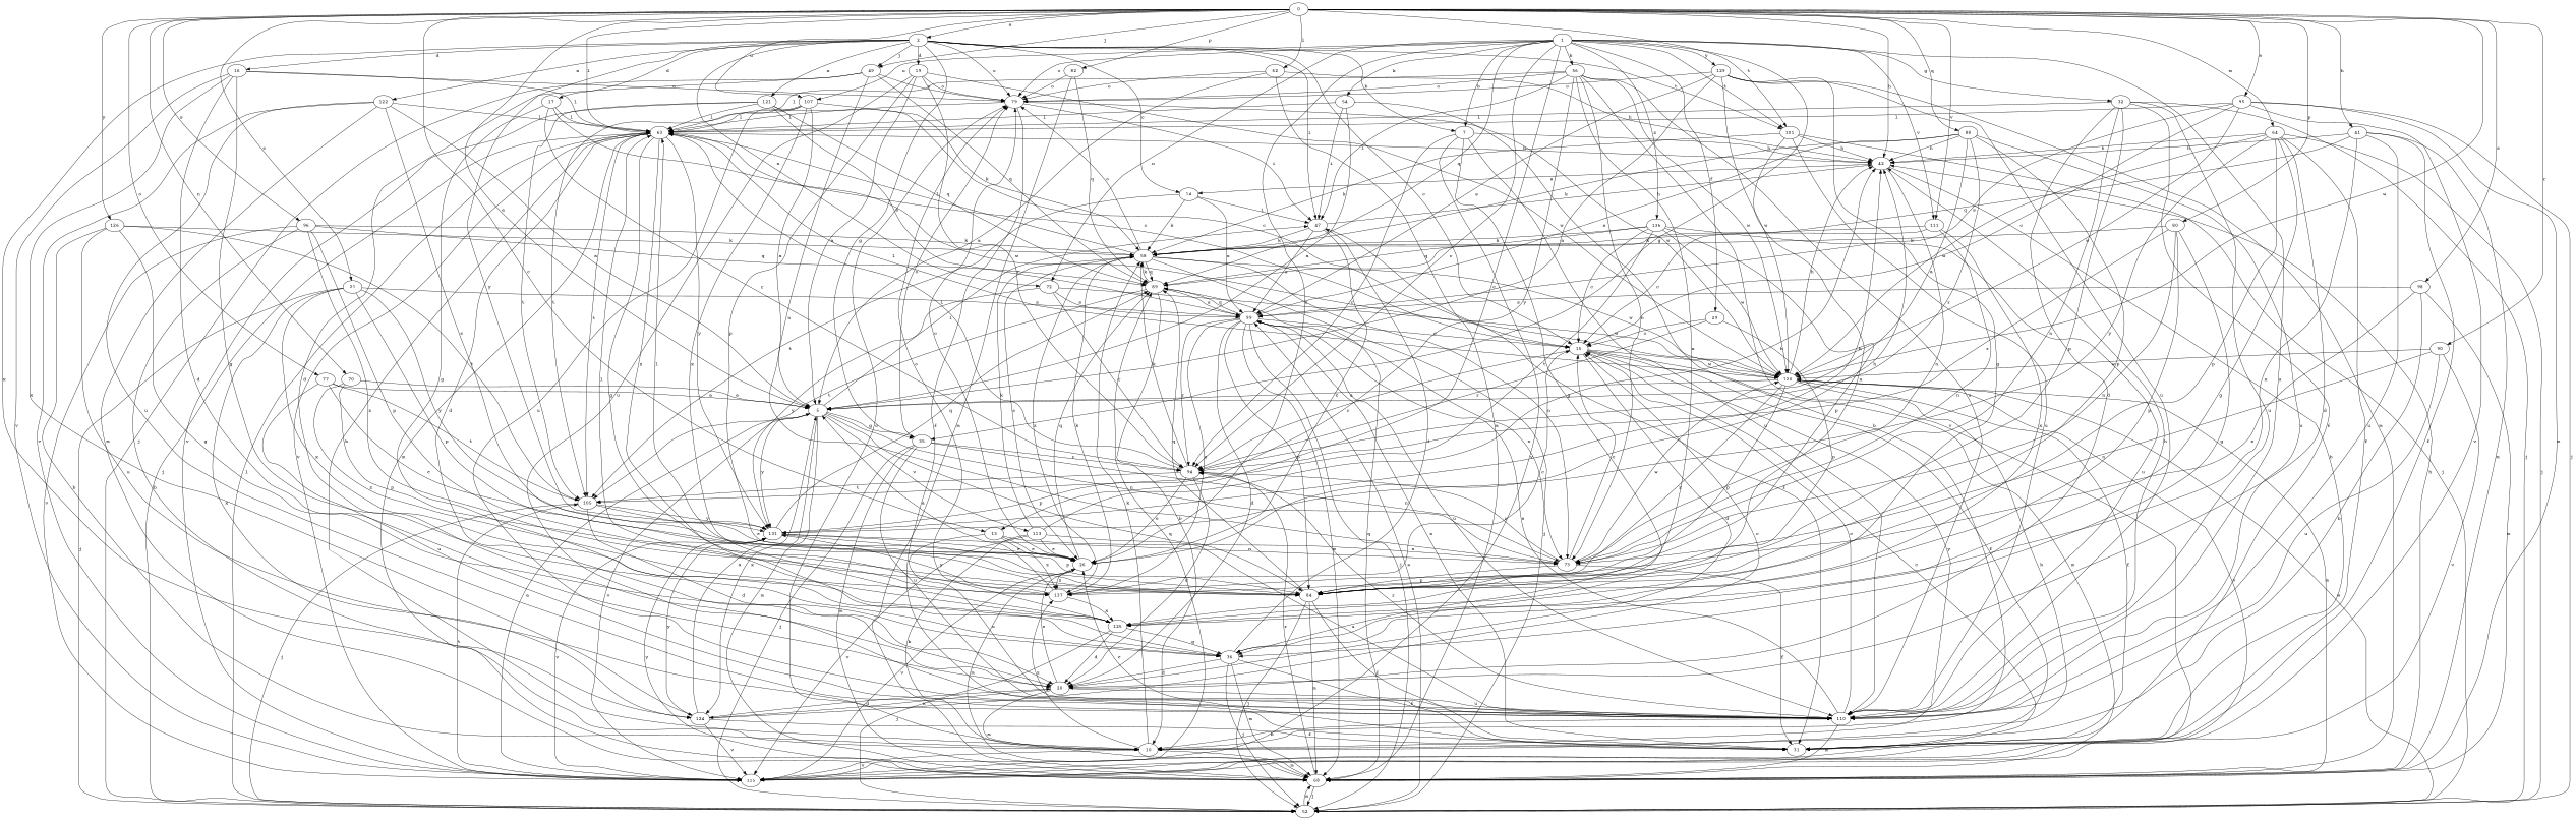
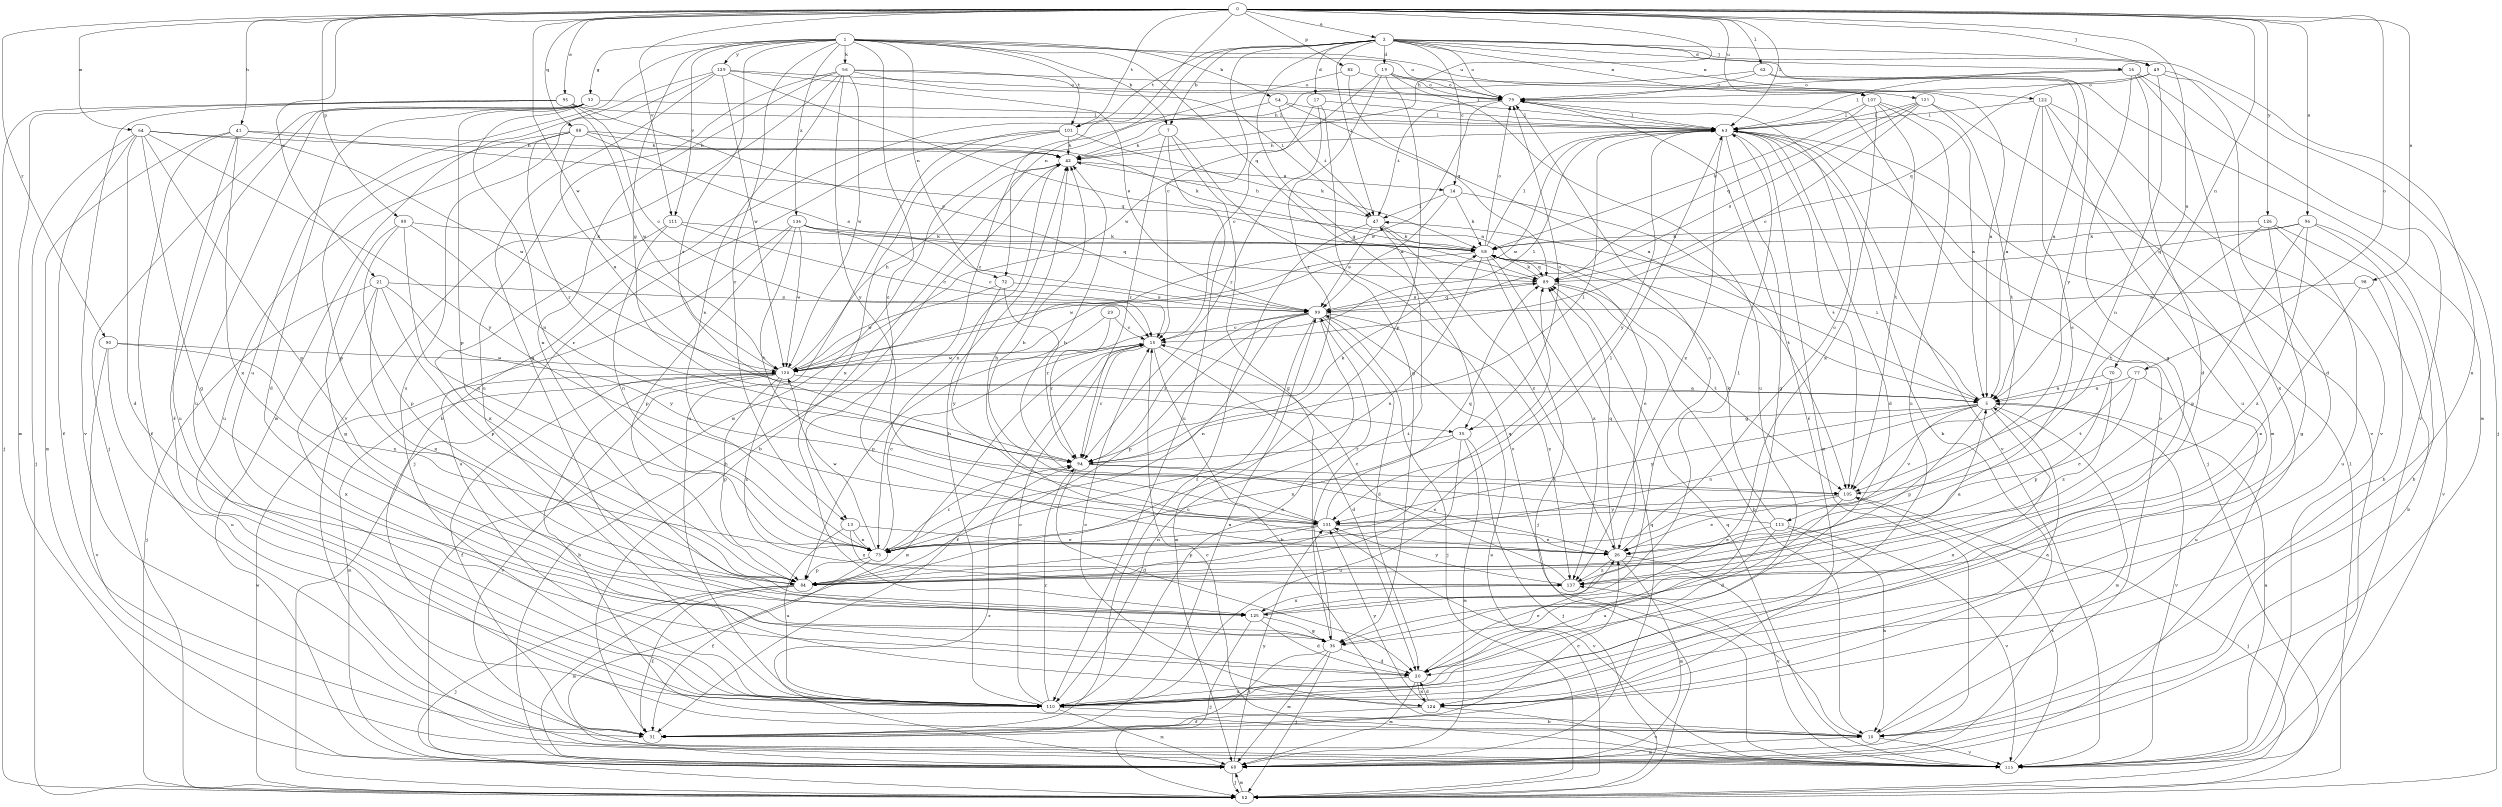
  strict digraph {
    fontname="Courier Prime"
    node [fontname="Courier Prime"]
    edge [fontname="Courier Prime"]
    0
    2
    5
    13
    21
    41
    42
    49
    62
    63
    64
    70
    77
    80
    82
    88
    90
    95
    96
    98
    101
    107
    111
    120
    126
    7
    35
    72
    79
    14
    15
    16
    17
    19
    47
    121
    122
    124
    131
    68
    73
    84
    113
    115
    26
    110
    137
    99
    52
    125
    89
    31
    20
    36
    10
    105
    94
    58
    1
    29
    32
    54
    56
    129
    136
    0 -> 2 [label=a]
    0 -> 5 [label=a]
    0 -> 13 [label=c]
    0 -> 21 [label=e]
    0 -> 41 [label=h]
    0 -> 42 [label=h]
    0 -> 49 [label=j]
    0 -> 62 [label=l]
    0 -> 63 [label=l]
    0 -> 64 [label=m]
    0 -> 70 [label=n]
    0 -> 77 [label=o]
    0 -> 80 [label=p]
    0 -> 82 [label=p]
    0 -> 88 [label=q]
    0 -> 90 [label=r]
    0 -> 95 [label=s]
    0 -> 96 [label=s]
    0 -> 98 [label=s]
    0 -> 101 [label=t]
    0 -> 107 [label=u]
    0 -> 111 [label=v]
    0 -> 120 [label=w]
    0 -> 126 [label=y]
    2 -> 49 [label=j]
    2 -> 101 [label=t]
    2 -> 7 [label=b]
    2 -> 35 [label=g]
    2 -> 72 [label=n]
    2 -> 79 [label=o]
    2 -> 14 [label=c]
    2 -> 15 [label=c]
    2 -> 16 [label=d]
    2 -> 17 [label=d]
    2 -> 19 [label=d]
    2 -> 47 [label=i]
    2 -> 121 [label=x]
    2 -> 122 [label=x]
    2 -> 124 [label=x]
    2 -> 131 [label=y]
    5 -> 35 [label=g]
    5 -> 47 [label=i]
    5 -> 124 [label=x]
    5 -> 131 [label=y]
    5 -> 68 [label=m]
    5 -> 73 [label=n]
    5 -> 84 [label=p]
    5 -> 113 [label=v]
    5 -> 115 [label=v]
    13 -> 73 [label=n]
    13 -> 26 [label=e]
    13 -> 110 [label=u]
    13 -> 137 [label=z]
    21 -> 124 [label=x]
    21 -> 131 [label=y]
    21 -> 84 [label=p]
    21 -> 99 [label=s]
    21 -> 52 [label=j]
    21 -> 125 [label=x]
    41 -> 42 [label=h]
    41 -> 68 [label=m]
    41 -> 110 [label=u]
    41 -> 125 [label=x]
    41 -> 89 [label=q]
    41 -> 31 [label=f]
    42 -> 14 [label=s]
    42 -> 73 [label=n]
    42 -> 31 [label=b]
    49 -> 79 [label=o]
    49 -> 73 [label=n]
    49 -> 52 [label=j]
    49 -> 89 [label=q]
    49 -> 20 [label=d]
    62 -> 5 [label=a]
    62 -> 42 [label=h]
    62 -> 79 [label=o]
    62 -> 68 [label=m]
    63 -> 42 [label=h]
    63 -> 120 [label=w]
    63 -> 131 [label=y]
    63 -> 68 [label=m]
    63 -> 115 [label=v]
    63 -> 137 [label=z]
    63 -> 52 [label=j]
    63 -> 20 [label=d]
    63 -> 36 [label=g]
    63 -> 10 [label=b]
    63 -> 105 [label=t]
    64 -> 42 [label=h]
    64 -> 120 [label=w]
    64 -> 131 [label=y]
    64 -> 84 [label=p]
    64 -> 52 [label=j]
    64 -> 31 [label=f]
    64 -> 20 [label=d]
    64 -> 36 [label=g]
    70 -> 5 [label=a]
    70 -> 84 [label=p]
    70 -> 137 [label=z]
    77 -> 5 [label=a]
    77 -> 26 [label=e]
    77 -> 110 [label=u]
    77 -> 105 [label=t]
    80 -> 73 [label=n]
    80 -> 84 [label=p]
    80 -> 36 [label=g]
    80 -> 94 [label=r]
    80 -> 58 [label=k]
    82 -> 79 [label=o]
    82 -> 68 [label=m]
    82 -> 89 [label=q]
    88 -> 5 [label=a]
    88 -> 42 [label=h]
    88 -> 84 [label=p]
    88 -> 110 [label=u]
    88 -> 99 [label=s]
    88 -> 94 [label=r]
    88 -> 58 [label=k]
    90 -> 120 [label=w]
    90 -> 73 [label=n]
    90 -> 115 [label=v]
    90 -> 110 [label=u]
    95 -> 63 [label=l]
    95 -> 120 [label=w]
    95 -> 15 [label=c]
    95 -> 68 [label=m]
    95 -> 115 [label=v]
    95 -> 99 [label=s]
    95 -> 52 [label=j]
    96 -> 84 [label=p]
    96 -> 115 [label=v]
    96 -> 137 [label=z]
    96 -> 89 [label=q]
    96 -> 10 [label=b]
    96 -> 58 [label=k]
-   98 -> 68 [label=m]
    98 -> 137 [label=z]
    98 -> 99 [label=s]
    98 -> 10 [label=b]
    101 -> 42 [label=h]
    101 -> 110 [label=u]
    101 -> 52 [label=j]
    101 -> 125 [label=x]
    101 -> 58 [label=k]
    107 -> 5 [label=a]
    107 -> 63 [label=l]
    107 -> 110 [label=u]
    107 -> 125 [label=x]
    107 -> 105 [label=t]
    107 -> 58 [label=k]
    111 -> 15 [label=c]
    111 -> 73 [label=n]
    111 -> 125 [label=x]
    111 -> 58 [label=k]
    120 -> 5 [label=a]
    120 -> 42 [label=h]
    120 -> 63 [label=l]
    120 -> 68 [label=m]
    120 -> 84 [label=p]
    120 -> 115 [label=v]
    120 -> 137 [label=z]
    120 -> 31 [label=f]
    120 -> 10 [label=b]
    126 -> 110 [label=u]
    126 -> 36 [label=g]
    126 -> 10 [label=b]
    126 -> 105 [label=t]
    126 -> 58 [label=k]
    7 -> 42 [label=h]
    7 -> 115 [label=v]
    7 -> 110 [label=u]
    7 -> 36 [label=g]
    7 -> 94 [label=r]
    35 -> 79 [label=o]
    35 -> 68 [label=m]
    35 -> 73 [label=n]
    35 -> 110 [label=u]
    35 -> 52 [label=j]
    35 -> 94 [label=r]
    72 -> 120 [label=w]
    72 -> 131 [label=y]
    72 -> 99 [label=s]
    72 -> 94 [label=r]
    79 -> 63 [label=l]
    79 -> 120 [label=w]
    79 -> 47 [label=i]
    79 -> 31 [label=f]
    14 -> 47 [label=i]
    14 -> 99 [label=s]
    14 -> 105 [label=t]
    14 -> 58 [label=k]
    15 -> 120 [label=w]
    15 -> 68 [label=m]
    15 -> 31 [label=f]
    15 -> 20 [label=d]
-   15 -> 10 [label=y]
+   15 -> 10 [label=b]
    15 -> 94 [label=r]
    16 -> 63 [label=l]
    16 -> 79 [label=o]
    16 -> 124 [label=x]
    16 -> 115 [label=v]
    16 -> 20 [label=d]
    16 -> 36 [label=g]
    17 -> 63 [label=l]
    17 -> 15 [label=c]
    17 -> 36 [label=g]
    17 -> 94 [label=r]
    19 -> 5 [label=a]
    19 -> 120 [label=w]
    19 -> 79 [label=o]
    19 -> 84 [label=p]
    19 -> 110 [label=u]
    19 -> 94 [label=r]
    47 -> 42 [label=h]
    47 -> 26 [label=e]
    47 -> 99 [label=s]
    47 -> 31 [label=f]
    47 -> 58 [label=k]
    121 -> 63 [label=l]
    121 -> 15 [label=c]
    121 -> 115 [label=v]
    121 -> 99 [label=s]
    121 -> 89 [label=q]
    121 -> 105 [label=t]
    122 -> 5 [label=a]
    122 -> 63 [label=l]
    122 -> 68 [label=m]
    122 -> 115 [label=v]
    122 -> 26 [label=e]
    122 -> 110 [label=u]
    124 -> 5 [label=a]
    124 -> 15 [label=c]
    124 -> 131 [label=y]
    124 -> 115 [label=v]
    124 -> 31 [label=f]
    124 -> 20 [label=d]
    131 -> 42 [label=h]
    131 -> 73 [label=n]
    131 -> 84 [label=p]
    131 -> 115 [label=v]
    131 -> 26 [label=e]
    131 -> 89 [label=q]
    68 -> 42 [label=h]
    68 -> 131 [label=y]
    68 -> 52 [label=j]
    68 -> 89 [label=q]
    68 -> 94 [label=r]
    73 -> 120 [label=w]
    73 -> 15 [label=c]
    73 -> 84 [label=p]
    73 -> 31 [label=f]
    73 -> 94 [label=r]
    84 -> 63 [label=l]
    84 -> 68 [label=m]
    84 -> 52 [label=j]
    84 -> 89 [label=q]
    84 -> 31 [label=f]
    113 -> 42 [label=h]
    113 -> 115 [label=v]
    113 -> 26 [label=e]
    113 -> 110 [label=u]
    113 -> 10 [label=b]
    113 -> 58 [label=k]
    115 -> 5 [label=a]
    115 -> 15 [label=c]
    115 -> 89 [label=q]
    115 -> 105 [label=t]
    26 -> 42 [label=h]
    26 -> 79 [label=o]
    26 -> 68 [label=m]
    26 -> 115 [label=v]
    26 -> 137 [label=z]
    26 -> 89 [label=q]
    110 -> 42 [label=h]
    110 -> 15 [label=c]
    110 -> 68 [label=m]
    110 -> 99 [label=s]
    110 -> 10 [label=b]
    110 -> 94 [label=r]
    137 -> 5 [label=a]
    137 -> 15 [label=c]
    137 -> 131 [label=y]
    137 -> 125 [label=x]
-   137 -> 58 [label=k]
    99 -> 15 [label=c]
    99 -> 68 [label=m]
    99 -> 73 [label=n]
    99 -> 84 [label=p]
    99 -> 110 [label=u]
    99 -> 137 [label=z]
    99 -> 52 [label=j]
    99 -> 89 [label=q]
    99 -> 20 [label=d]
    99 -> 94 [label=r]
    52 -> 63 [label=l]
    52 -> 120 [label=w]
    52 -> 68 [label=m]
    52 -> 99 [label=s]
    125 -> 63 [label=l]
    125 -> 79 [label=o]
    125 -> 52 [label=j]
    125 -> 20 [label=d]
    125 -> 36 [label=g]
    89 -> 99 [label=s]
    89 -> 10 [label=b]
    89 -> 105 [label=t]
    89 -> 58 [label=k]
    31 -> 26 [label=e]
    31 -> 99 [label=s]
    20 -> 124 [label=x]
    20 -> 68 [label=m]
    20 -> 26 [label=e]
    20 -> 110 [label=u]
    36 -> 47 [label=i]
    36 -> 68 [label=m]
    36 -> 52 [label=j]
    36 -> 31 [label=f]
    36 -> 20 [label=d]
    10 -> 79 [label=o]
    10 -> 68 [label=m]
    10 -> 115 [label=v]
    10 -> 137 [label=z]
-   10 -> 58 [label=k]
    105 -> 131 [label=y]
    105 -> 26 [label=e]
    105 -> 52 [label=j]
    105 -> 20 [label=d]
    94 -> 63 [label=l]
    94 -> 26 [label=e]
    94 -> 20 [label=d]
    94 -> 105 [label=t]
    94 -> 58 [label=k]
    58 -> 63 [label=l]
    58 -> 120 [label=w]
    58 -> 79 [label=o]
    58 -> 73 [label=n]
    58 -> 26 [label=e]
    58 -> 137 [label=z]
    58 -> 52 [label=j]
    58 -> 89 [label=q]
    1 -> 13 [label=c]
    1 -> 101 [label=t]
    1 -> 107 [label=u]
    1 -> 111 [label=v]
    1 -> 7 [label=b]
    1 -> 35 [label=g]
    1 -> 72 [label=n]
    1 -> 79 [label=o]
    1 -> 26 [label=e]
    1 -> 110 [label=u]
    1 -> 89 [label=q]
    1 -> 94 [label=r]
-   1 -> 29 [label=f]
    1 -> 32 [label=g]
    1 -> 54 [label=k]
    1 -> 56 [label=k]
    1 -> 129 [label=y]
    1 -> 136 [label=z]
    29 -> 15 [label=c]
    29 -> 84 [label=p]
    29 -> 94 [label=r]
    32 -> 63 [label=l]
    32 -> 73 [label=n]
    32 -> 84 [label=p]
    32 -> 110 [label=u]
    32 -> 52 [label=j]
    32 -> 31 [label=f]
    32 -> 20 [label=d]
    54 -> 5 [label=a]
    54 -> 63 [label=l]
    54 -> 47 [label=i]
    54 -> 10 [label=b]
    56 -> 63 [label=l]
    56 -> 120 [label=w]
    56 -> 79 [label=o]
    56 -> 47 [label=i]
    56 -> 131 [label=y]
    56 -> 73 [label=n]
    56 -> 115 [label=v]
    56 -> 110 [label=u]
    56 -> 125 [label=x]
    129 -> 5 [label=a]
    129 -> 120 [label=w]
    129 -> 79 [label=o]
    129 -> 68 [label=m]
    129 -> 110 [label=u]
    129 -> 99 [label=s]
    129 -> 36 [label=g]
    136 -> 120 [label=w]
    136 -> 15 [label=c]
    136 -> 84 [label=p]
    136 -> 110 [label=u]
    136 -> 89 [label=q]
    136 -> 105 [label=t]
    136 -> 58 [label=k]
  }
